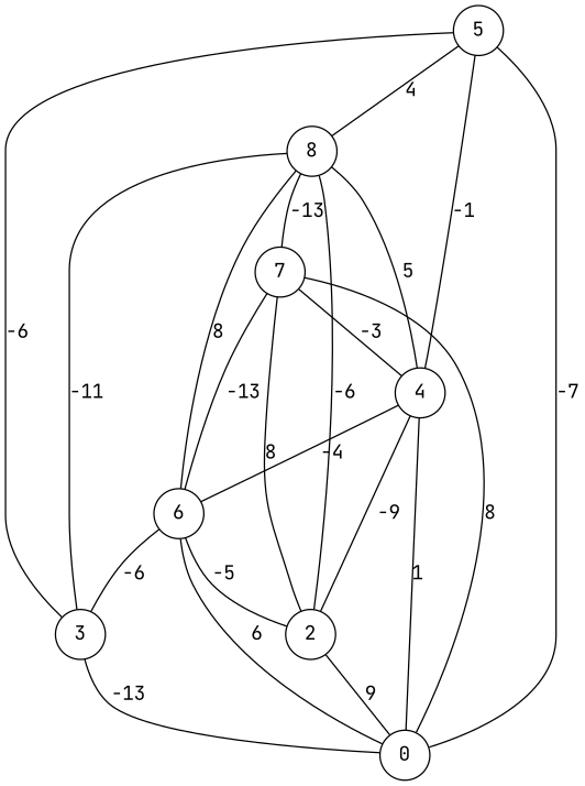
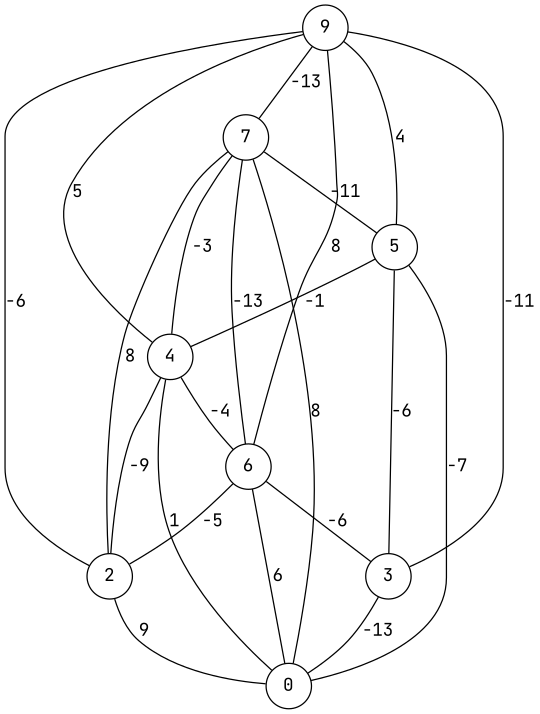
  graph {
    fontname="JetBrains Mono"
    node [fontname="JetBrains Mono" shape=circle]
    edge [fontname="JetBrains Mono"]
-   8
+   8 [label=9]
    2
    3
    4
    6
    7
    n7 [label=0]
    5
    8 -- 2 [label=-6]
    8 -- 3 [label=-11]
    8 -- 4 [label=5]
    8 -- 6 [label=8]
    8 -- 7 [label=-13]
    2 -- n7 [label=9]
    3 -- n7 [label=-13]
    4 -- 2 [label=-9]
    4 -- 6 [label=-4]
    4 -- n7 [label=1]
    6 -- 2 [label=-5]
    6 -- 3 [label=-6]
    6 -- n7 [label=6]
    7 -- 2 [label=8]
    7 -- 4 [label=-3]
    7 -- 6 [label=-13]
    7 -- n7 [label=8]
+   7 -- 5 [label=-11]
    5 -- 8 [label=4]
    5 -- 3 [label=-6]
    5 -- 4 [label=-1]
    5 -- n7 [label=-7]
  }
